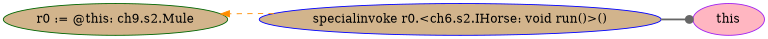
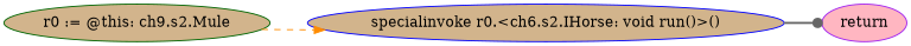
  digraph {
    rankdir=LR
    node [fillcolor=tan style=filled]
    n1 [color=darkgreen label="r0 := @this: ch9.s2.Mule"]
    "specialinvoke r0.<ch6.s2.IHorse: void run()>()" [color=blue]
-   return [color=purple fillcolor=lightpink label=this]
-   "specialinvoke r0.<ch6.s2.IHorse: void run()>()" -> n1 [arrowhead=normal color=darkorange style=dashed]
+   return [color=purple fillcolor=lightpink]
+   n1 -> "specialinvoke r0.<ch6.s2.IHorse: void run()>()" [arrowhead=normal color=darkorange style=dashed]
    "specialinvoke r0.<ch6.s2.IHorse: void run()>()" -> return [arrowhead=dot color=gray40 style=bold]
  }
